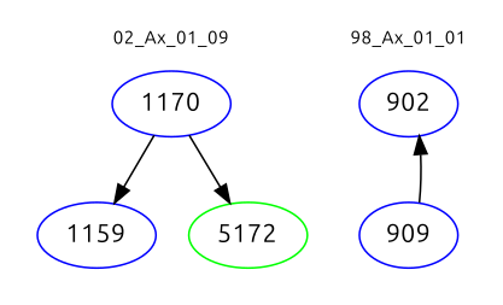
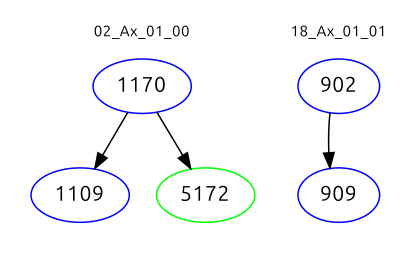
  digraph {
    fontname=Ubuntu
    node [color=blue fontname=Ubuntu]
    edge [color=black fontname=Ubuntu]
    n1 [label=1170]
-   n2 [label=1159]
+   n2 [label=1109]
    n3 [color=green label=5172]
    n4 [label=902]
    n5 [label=909]
    subgraph cluster_1 {
      color=white
      fontsize=10
-     label="02_Ax_01_09"
+     label="02_Ax_01_00"
      n1
      n2
      n3
    }
    subgraph cluster_2 {
      color=white
      fontsize=10
-     label="98_Ax_01_01"
+     label="18_Ax_01_01"
      n4
      n5
    }
    n1 -> n2
    n1 -> n3
-   n5 -> n4
+   n4 -> n5
  }
